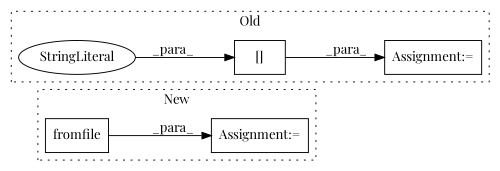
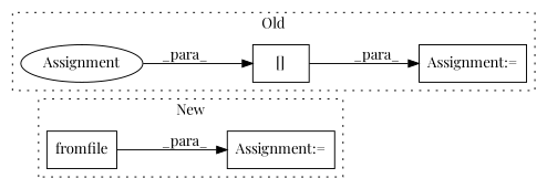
  digraph {
    rankdir=LR
    fontname="Playfair Display"
    node [a=7 l=1 shape=box fontname="Playfair Display"]
    edge [fontname="Playfair Display"]
    n1 [a=32 l="9,1" label=fromfile s="20259,20304"]
    n2 [label="Assignment:=" s=20258]
    n3 [a=2 l="4,1" label="[]" s="20307,20316"]
-   n4 [a=45 l=5 label=StringLiteral s=20311 shape=ellipse]
+   n4 [a=45 l=5 label=Assignment s=20311 shape=ellipse]
    n5 [label="Assignment:=" s=20306]
    subgraph cluster_1 {
      label=New
      style=dotted
      n1
      n2
    }
    subgraph cluster_2 {
      label=Old
      style=dotted
      n3
      n4
      n5
    }
    n1 -> n2 [label=_para_]
    n3 -> n5 [label=_para_]
    n4 -> n3 [label=_para_]
  }
